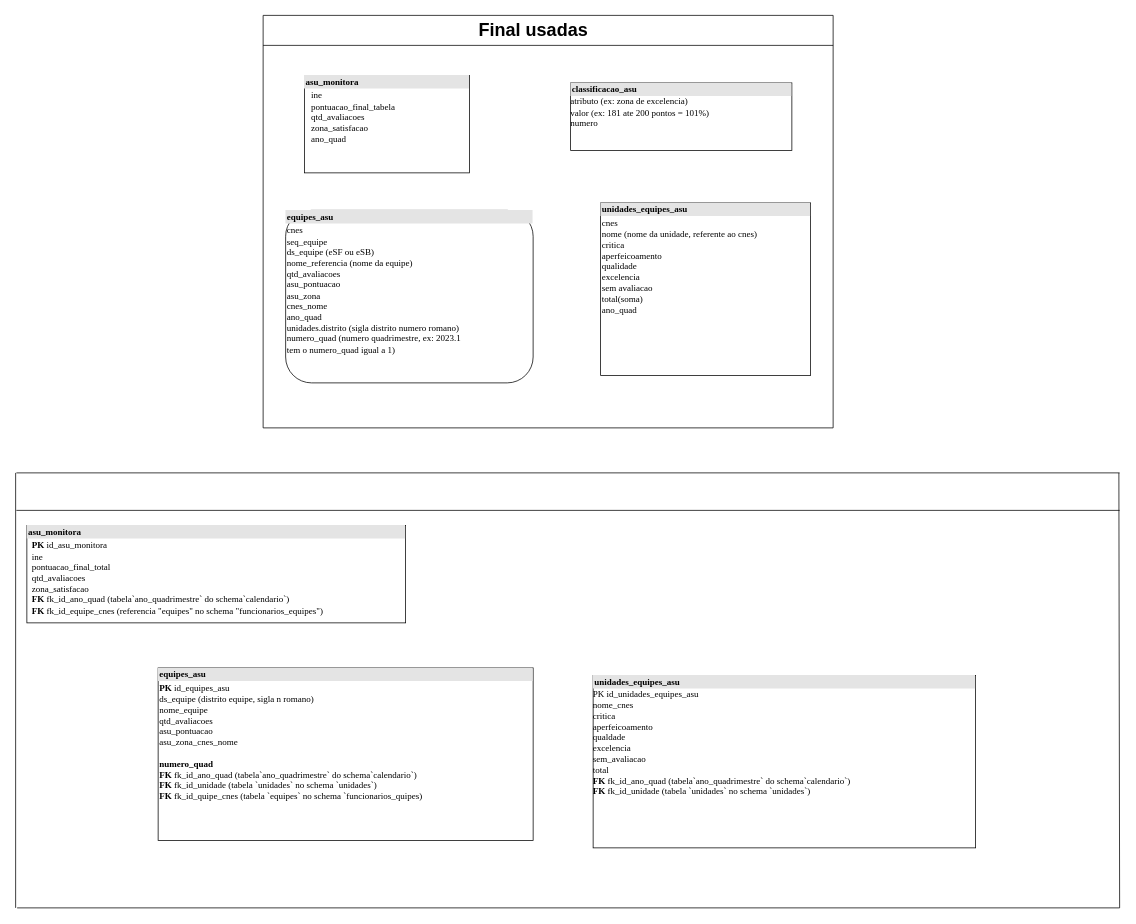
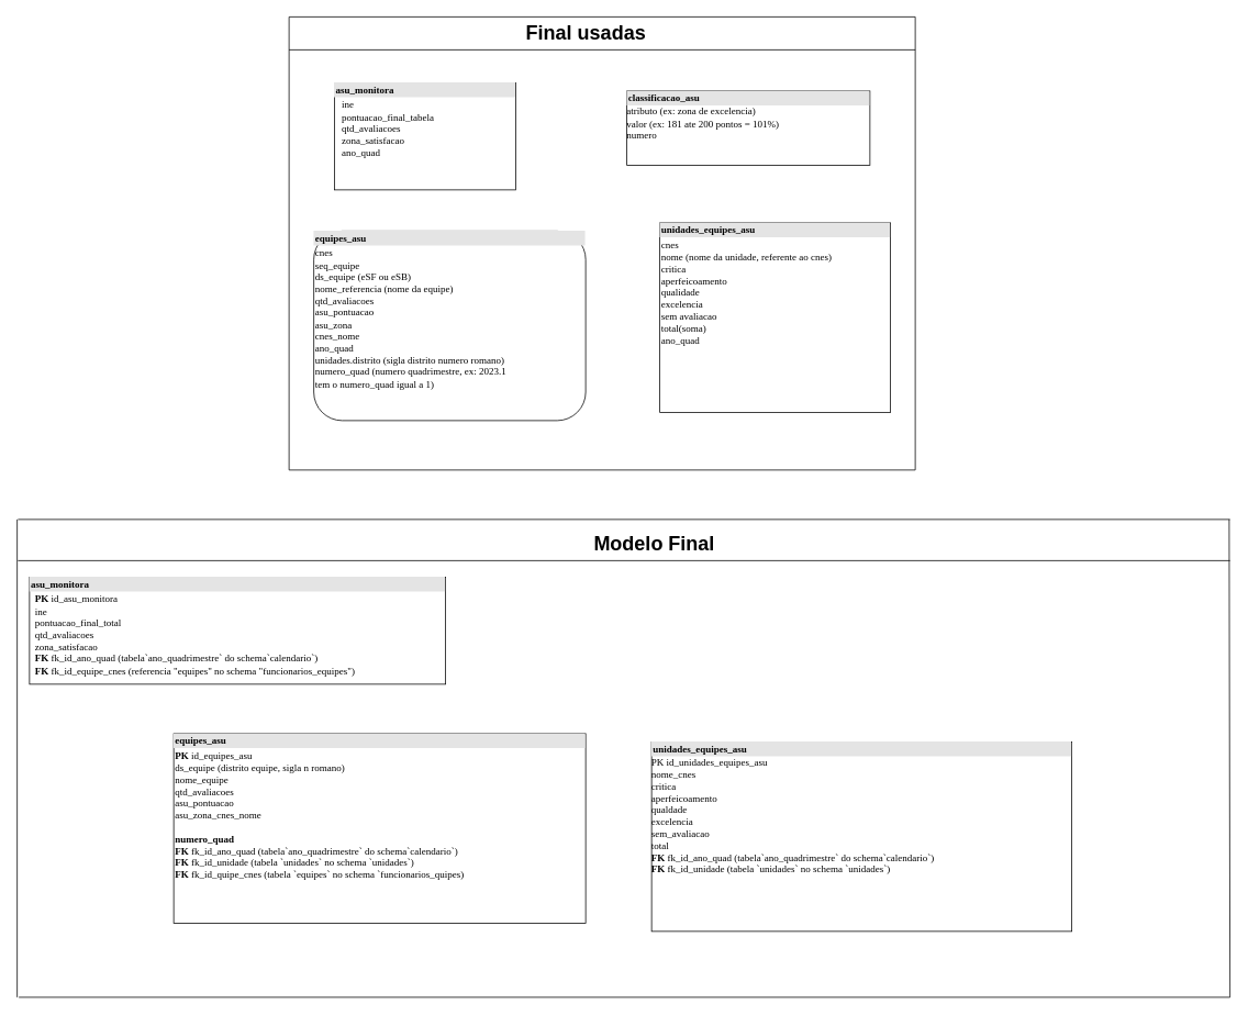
  <mxCell id="0" />
  <mxCell id="1" parent="0" />
  <mxCell id="2" value="&lt;div style=&quot;box-sizing:border-box;width:100%;background:#e4e4e4;padding:2px;&quot;&gt;&lt;b&gt;asu_monitora&lt;/b&gt;&lt;/div&gt;&lt;table style=&quot;width:100%;font-size:1em;&quot; cellpadding=&quot;2&quot; cellspacing=&quot;0&quot;&gt;&lt;tbody&gt;&lt;tr&gt;&lt;td&gt;&lt;br&gt;&lt;/td&gt;&lt;td&gt;ine&lt;br&gt;pontuacao_final_tabela&lt;br&gt;qtd_avaliacoes&lt;br&gt;zona_satisfacao&lt;br&gt;ano_quad&lt;br&gt;&lt;br&gt;&lt;/td&gt;&lt;/tr&gt;&lt;tr&gt;&lt;td&gt;&lt;/td&gt;&lt;td&gt;&lt;br&gt;&lt;br&gt;&lt;/td&gt;&lt;/tr&gt;&lt;tr&gt;&lt;td&gt;&lt;/td&gt;&lt;td&gt;&lt;br&gt;&lt;br&gt;&lt;/td&gt;&lt;/tr&gt;&lt;/tbody&gt;&lt;/table&gt;" style="verticalAlign=top;align=left;overflow=fill;html=1;rounded=0;shadow=0;comic=0;labelBackgroundColor=none;strokeWidth=1;fontFamily=Verdana;fontSize=12" vertex="1" parent="1"><mxGeometry x="405" y="100" width="220" height="130" as="geometry" /></mxCell>
  <mxCell id="3" value="Final usadas" style="text;strokeColor=none;fillColor=none;html=1;fontSize=24;fontStyle=1;verticalAlign=middle;align=center;" vertex="1" parent="1"><mxGeometry x="660" y="20" width="100" height="40" as="geometry" /></mxCell>
  <mxCell id="4" value="" style="endArrow=none;html=1;rounded=0;" edge="1" parent="1"><mxGeometry width="50" height="50" relative="1" as="geometry"><mxPoint x="350" y="570" as="sourcePoint" /><mxPoint x="350" y="20" as="targetPoint" /></mxGeometry></mxCell>
  <mxCell id="5" value="" style="endArrow=none;html=1;rounded=0;" edge="1" parent="1"><mxGeometry width="50" height="50" relative="1" as="geometry"><mxPoint x="1110" y="570" as="sourcePoint" /><mxPoint x="1110" y="20" as="targetPoint" /></mxGeometry></mxCell>
  <mxCell id="6" value="" style="endArrow=none;html=1;rounded=0;" edge="1" parent="1"><mxGeometry width="50" height="50" relative="1" as="geometry"><mxPoint x="1110" y="570" as="sourcePoint" /><mxPoint x="350" y="570" as="targetPoint" /></mxGeometry></mxCell>
  <mxCell id="7" value="" style="endArrow=none;html=1;rounded=0;" edge="1" parent="1"><mxGeometry width="50" height="50" relative="1" as="geometry"><mxPoint x="1110" y="20" as="sourcePoint" /><mxPoint x="350" y="20" as="targetPoint" /></mxGeometry></mxCell>
  <mxCell id="8" value="" style="endArrow=none;html=1;rounded=0;" edge="1" parent="1"><mxGeometry width="50" height="50" relative="1" as="geometry"><mxPoint x="1110" y="60" as="sourcePoint" /><mxPoint x="350" y="60" as="targetPoint" /></mxGeometry></mxCell>
  <mxCell id="9" value="&lt;div style=&quot;box-sizing:border-box;width:100%;background:#e4e4e4;padding:2px;&quot;&gt;&lt;b&gt;classificacao_asu&lt;/b&gt;&lt;/div&gt;atributo (ex: zona de excelencia)&lt;div&gt;valor (ex: 181 ate 200 pontos = 101%)&lt;/div&gt;&lt;div&gt;numero&lt;br&gt;&lt;table style=&quot;width:100%;font-size:1em;&quot; cellpadding=&quot;2&quot; cellspacing=&quot;0&quot;&gt;&lt;tbody&gt;&lt;tr&gt;&lt;td&gt;&lt;/td&gt;&lt;td&gt;&lt;br&gt;&lt;br&gt;&lt;br&gt;&lt;/td&gt;&lt;/tr&gt;&lt;tr&gt;&lt;td&gt;&lt;/td&gt;&lt;td&gt;&lt;br&gt;&lt;br&gt;&lt;/td&gt;&lt;/tr&gt;&lt;/tbody&gt;&lt;/table&gt;&lt;/div&gt;" style="verticalAlign=top;align=left;overflow=fill;html=1;rounded=0;shadow=0;comic=0;labelBackgroundColor=none;strokeWidth=1;fontFamily=Verdana;fontSize=12" vertex="1" parent="1"><mxGeometry x="760" y="110" width="295" height="90" as="geometry" /></mxCell>
  <mxCell id="10" value="&lt;div style=&quot;box-sizing:border-box;width:100%;background:#e4e4e4;padding:2px;&quot;&gt;&lt;b&gt;equipes_asu&lt;/b&gt;&lt;/div&gt;&lt;table style=&quot;width:100%;font-size:1em;&quot; cellpadding=&quot;2&quot; cellspacing=&quot;0&quot;&gt;&lt;tbody&gt;&lt;tr&gt;&lt;td&gt;cnes&lt;br&gt;seq_equipe&lt;br&gt;ds_equipe (eSF ou eSB)&lt;br&gt;nome_referencia (nome da equipe)&lt;br&gt;qtd_avaliacoes&lt;br&gt;asu_pontuacao&lt;br&gt;asu_zona&lt;br&gt;cnes_nome&lt;br&gt;ano_quad&lt;br&gt;unidades.distrito (sigla distrito numero romano)&lt;br&gt;numero_quad (numero quadrimestre, ex: 2023.1&amp;nbsp;&lt;br&gt;tem o numero_quad igual a 1)&lt;br&gt;&lt;br&gt;&lt;/td&gt;&lt;td&gt;&lt;/td&gt;&lt;/tr&gt;&lt;tr&gt;&lt;td&gt;&lt;/td&gt;&lt;td&gt;&lt;br&gt;&lt;br&gt;&lt;br&gt;&lt;/td&gt;&lt;/tr&gt;&lt;tr&gt;&lt;td&gt;&lt;/td&gt;&lt;td&gt;&lt;br&gt;&lt;br&gt;&lt;/td&gt;&lt;/tr&gt;&lt;/tbody&gt;&lt;/table&gt;" style="verticalAlign=top;align=left;overflow=fill;html=1;shadow=0;comic=0;labelBackgroundColor=none;strokeWidth=1;fontFamily=Verdana;fontSize=12;rounded=1;" vertex="1" parent="1"><mxGeometry x="380" y="280" width="330" height="230" as="geometry" /></mxCell>
  <mxCell id="11" value="&lt;div style=&quot;box-sizing:border-box;width:100%;background:#e4e4e4;padding:2px;&quot;&gt;&lt;b&gt;unidades_equipes_asu&lt;/b&gt;&lt;/div&gt;&lt;table style=&quot;width:100%;font-size:1em;&quot; cellpadding=&quot;2&quot; cellspacing=&quot;0&quot;&gt;&lt;tbody&gt;&lt;tr&gt;&lt;td&gt;cnes&lt;br&gt;nome (nome da unidade, referente ao cnes)&lt;br&gt;critica&lt;br&gt;aperfeicoamento&lt;br&gt;qualidade&lt;br&gt;excelencia&lt;br&gt;sem avaliacao&lt;br&gt;total(soma)&lt;br&gt;ano_quad&lt;br&gt;&lt;span style=&quot;color: rgba(0, 0, 0, 0); font-family: monospace; font-size: 0px;&quot;&gt;%3CmxGraphModel%3E%3Croot%3E%3CmxCell%20id%3D%220%22%2F%3E%3CmxCell%20id%3D%221%22%20parent%3D%220%22%2F%3E%3CmxCell%20id%3D%222%22%20value%3D%22%26lt%3Bdiv%20style%3D%26quot%3Bbox-sizing%3Aborder-box%3Bwidth%3A100%25%3Bbackground%3A%23e4e4e4%3Bpadding%3A2px%3B%26quot%3B%26gt%3B%26lt%3Bb%26gt%3Bequipes_asu%26lt%3B%2Fb%26gt%3B%26lt%3B%2Fdiv%26gt%3B%26lt%3Btable%20style%3D%26quot%3Bwidth%3A100%25%3Bfont-size%3A1em%3B%26quot%3B%20cellpadding%3D%26quot%3B2%26quot%3B%20cellspacing%3D%26quot%3B0%26quot%3B%26gt%3B%26lt%3Btbody%26gt%3B%26lt%3Btr%26gt%3B%26lt%3Btd%26gt%3Bcnes%26lt%3Bbr%26gt%3Bseq_equipe%26lt%3Bbr%26gt%3Bds_equipe%26lt%3Bbr%26gt%3Bnome_referencia%20(nome%20da%20equipe)%26lt%3Bbr%26gt%3Bqtd_avaliacoes%26lt%3Bbr%26gt%3Basu_pontuacao%26lt%3Bbr%26gt%3Basu_zona%26lt%3Bbr%26gt%3Bcnes_nome%26lt%3Bbr%26gt%3Bano_quad%26lt%3Bbr%26gt%3Bunidade(%20de%20I%20a%20VIII%20em%20algorismos%26lt%3Bbr%26gt%3Bromanos)%26lt%3Bbr%26gt%3Bnumero_quadrimestre%26amp%3Bnbsp%3B%26lt%3B%2Ftd%26gt%3B%26lt%3Btd%26gt%3B%26lt%3Bbr%26gt%3B%26lt%3B%2Ftd%26gt%3B%26lt%3B%2Ftr%26gt%3B%26lt%3Btr%26gt%3B%26lt%3Btd%26gt%3B%26lt%3B%2Ftd%26gt%3B%26lt%3Btd%26gt%3B%26lt%3Bbr%26gt%3B%26lt%3Bbr%26gt%3B%26lt%3Bbr%26gt%3B%26lt%3B%2Ftd%26gt%3B%26lt%3B%2Ftr%26gt%3B%26lt%3Btr%26gt%3B%26lt%3Btd%26gt%3B%26lt%3B%2Ftd%26gt%3B%26lt%3Btd%26gt%3B%26lt%3Bbr%26gt%3B%26lt%3Bbr%26gt%3B%26lt%3B%2Ftd%26gt%3B%26lt%3B%2Ftr%26gt%3B%26lt%3B%2Ftbody%26gt%3B%26lt%3B%2Ftable%26gt%3B%22%20style%3D%22verticalAlign%3Dtop%3Balign%3Dleft%3Boverflow%3Dfill%3Bhtml%3D1%3Brounded%3D0%3Bshadow%3D0%3Bcomic%3D0%3BlabelBackgroundColor%3Dnone%3BstrokeWidth%3D1%3BfontFamily%3DVerdana%3BfontSize%3D12%22%20vertex%3D%221%22%20parent%3D%221%22%3E%3CmxGeometry%20x%3D%22-795%22%20y%3D%22-1620%22%20width%3D%22220%22%20height%3D%22230%22%20as%3D%22geometry%22%2F%3E%3C%2FmxCell%3E%3C%2Froot%3E%3C%2FmxGraphModel%3E&lt;/span&gt;&lt;/td&gt;&lt;td&gt;&lt;br&gt;&lt;/td&gt;&lt;/tr&gt;&lt;tr&gt;&lt;td&gt;&lt;/td&gt;&lt;td&gt;&lt;br&gt;&lt;br&gt;&lt;br&gt;&lt;/td&gt;&lt;/tr&gt;&lt;tr&gt;&lt;td&gt;&lt;/td&gt;&lt;td&gt;&lt;br&gt;&lt;br&gt;&lt;/td&gt;&lt;/tr&gt;&lt;/tbody&gt;&lt;/table&gt;" style="verticalAlign=top;align=left;overflow=fill;html=1;rounded=0;shadow=0;comic=0;labelBackgroundColor=none;strokeWidth=1;fontFamily=Verdana;fontSize=12" vertex="1" parent="1"><mxGeometry x="800" y="270" width="280" height="230" as="geometry" /></mxCell>
+ <mxCell id="12" value="Modelo Final" style="text;strokeColor=none;fillColor=none;html=1;fontSize=24;fontStyle=1;verticalAlign=middle;align=center;" vertex="1" parent="1"><mxGeometry x="713" y="639" width="160" height="41" as="geometry" /></mxCell>
  <mxCell id="13" value="" style="endArrow=none;html=1;rounded=0;" edge="1" parent="1"><mxGeometry width="50" height="50" relative="1" as="geometry"><mxPoint x="20" y="1210" as="sourcePoint" /><mxPoint x="20" y="630" as="targetPoint" /></mxGeometry></mxCell>
  <mxCell id="14" value="" style="endArrow=none;html=1;rounded=0;" edge="1" parent="1"><mxGeometry width="50" height="50" relative="1" as="geometry"><mxPoint x="1492" y="1210" as="sourcePoint" /><mxPoint x="1491" y="630" as="targetPoint" /></mxGeometry></mxCell>
  <mxCell id="15" value="" style="endArrow=none;html=1;rounded=0;" edge="1" parent="1"><mxGeometry width="50" height="50" relative="1" as="geometry"><mxPoint x="1492" y="1210" as="sourcePoint" /><mxPoint x="22" y="1210" as="targetPoint" /></mxGeometry></mxCell>
  <mxCell id="16" value="" style="endArrow=none;html=1;rounded=0;" edge="1" parent="1"><mxGeometry width="50" height="50" relative="1" as="geometry"><mxPoint x="1492" y="630" as="sourcePoint" /><mxPoint x="21" y="630" as="targetPoint" /></mxGeometry></mxCell>
  <mxCell id="17" value="" style="endArrow=none;html=1;rounded=0;" edge="1" parent="1"><mxGeometry width="50" height="50" relative="1" as="geometry"><mxPoint x="1492" y="680" as="sourcePoint" /><mxPoint x="21" y="680" as="targetPoint" /></mxGeometry></mxCell>
  <mxCell id="18" value="&lt;div style=&quot;box-sizing:border-box;width:100%;background:#e4e4e4;padding:2px;&quot;&gt;&lt;b&gt;asu_monitora&lt;/b&gt;&lt;/div&gt;&lt;table style=&quot;width:100%;font-size:1em;&quot; cellpadding=&quot;2&quot; cellspacing=&quot;0&quot;&gt;&lt;tbody&gt;&lt;tr&gt;&lt;td&gt;&lt;/td&gt;&lt;td&gt;&lt;b&gt;PK &lt;/b&gt;id_asu_monitora&lt;br&gt;ine&lt;br&gt;pontuacao_final_total&lt;br&gt;qtd_avaliacoes&lt;br&gt;zona_satisfacao&lt;br&gt;&lt;b&gt;FK&lt;/b&gt;&amp;nbsp;fk_id_ano_quad (tabela`ano_quadrimestre` do schema`calendario`)&lt;br&gt;&lt;b&gt;FK &lt;/b&gt;fk_id_equipe_cnes (referencia &quot;equipes&quot; no schema &quot;funcionarios_equipes&quot;)&lt;br&gt;&lt;br&gt;&lt;/td&gt;&lt;/tr&gt;&lt;tr&gt;&lt;td&gt;&lt;/td&gt;&lt;td&gt;&lt;br&gt;&lt;br&gt;&lt;/td&gt;&lt;/tr&gt;&lt;tr&gt;&lt;td&gt;&lt;/td&gt;&lt;td&gt;&lt;br&gt;&lt;br&gt;&lt;/td&gt;&lt;/tr&gt;&lt;/tbody&gt;&lt;/table&gt;" style="verticalAlign=top;align=left;overflow=fill;html=1;rounded=0;shadow=0;comic=0;labelBackgroundColor=none;strokeWidth=1;fontFamily=Verdana;fontSize=12" vertex="1" parent="1"><mxGeometry x="35" y="700" width="505" height="130" as="geometry" /></mxCell>
  <mxCell id="19" value="&lt;div style=&quot;box-sizing:border-box;width:100%;background:#e4e4e4;padding:2px;&quot;&gt;&lt;b&gt;equipes_asu&lt;/b&gt;&lt;/div&gt;&lt;table style=&quot;width:100%;font-size:1em;&quot; cellpadding=&quot;2&quot; cellspacing=&quot;0&quot;&gt;&lt;tbody&gt;&lt;tr&gt;&lt;td&gt;&lt;b&gt;PK &lt;/b&gt;id_equipes_asu&lt;br&gt;ds_equipe (distrito equipe, sigla n romano)&lt;br&gt;nome_equipe&lt;br&gt;qtd_avaliacoes&lt;br&gt;asu_pontuacao&lt;br&gt;asu_zona_cnes_nome&lt;br&gt;&lt;br&gt;&lt;b&gt;numero_quad&lt;/b&gt;&lt;br&gt;&lt;b&gt;FK&amp;nbsp;&lt;/b&gt;fk_id_ano_quad (tabela`ano_quadrimestre` do schema`calendario`)&lt;br&gt;&lt;b&gt;FK&amp;nbsp;&lt;/b&gt;fk_id_unidade (tabela `unidades` no schema `unidades`)&lt;br&gt;&lt;b&gt;FK&amp;nbsp;&lt;/b&gt;fk_id_quipe_cnes (tabela `equipes` no schema `funcionarios_quipes)&lt;br&gt;&lt;br&gt;&lt;br&gt;&lt;/td&gt;&lt;td&gt;&lt;/td&gt;&lt;/tr&gt;&lt;tr&gt;&lt;td&gt;&lt;/td&gt;&lt;td&gt;&lt;br&gt;&lt;br&gt;&lt;br&gt;&lt;/td&gt;&lt;/tr&gt;&lt;tr&gt;&lt;td&gt;&lt;/td&gt;&lt;td&gt;&lt;br&gt;&lt;br&gt;&lt;/td&gt;&lt;/tr&gt;&lt;/tbody&gt;&lt;/table&gt;" style="verticalAlign=top;align=left;overflow=fill;html=1;rounded=0;shadow=0;comic=0;labelBackgroundColor=none;strokeWidth=1;fontFamily=Verdana;fontSize=12" vertex="1" parent="1"><mxGeometry x="210" y="890" width="500" height="230" as="geometry" /></mxCell>
  <mxCell id="20" value="&lt;div style=&quot;box-sizing:border-box;width:100%;background:#e4e4e4;padding:2px;&quot;&gt;&lt;b&gt;unidades_equipes_asu&lt;/b&gt;&lt;/div&gt;PK id_unidades_equipes_asu&lt;div&gt;nome_cnes&lt;/div&gt;&lt;div&gt;critica&lt;/div&gt;&lt;div&gt;aperfeicoamento&lt;/div&gt;&lt;div&gt;qualdade&lt;/div&gt;&lt;div&gt;excelencia&lt;/div&gt;&lt;div&gt;sem_avaliacao&lt;/div&gt;&lt;div&gt;total&lt;/div&gt;&lt;div&gt;&lt;b&gt;FK&amp;nbsp;&lt;/b&gt;fk_id_ano_quad (tabela`ano_quadrimestre` do schema`calendario`)&lt;br&gt;&lt;/div&gt;&lt;div&gt;&lt;b&gt;FK&lt;/b&gt; fk_id_unidade (tabela `unidades` no schema `unidades`)&lt;br&gt;&lt;/div&gt;&lt;div&gt;&lt;br&gt;&lt;/div&gt;&lt;div&gt;&lt;br&gt;&lt;table style=&quot;width:100%;font-size:1em;&quot; cellpadding=&quot;2&quot; cellspacing=&quot;0&quot;&gt;&lt;tbody&gt;&lt;tr&gt;&lt;td&gt;&lt;br&gt;&lt;span style=&quot;color: rgba(0, 0, 0, 0); font-family: monospace; font-size: 0px;&quot;&gt;%3CmxGraphModel%3E%3Croot%3E%3CmxCell%20id%3D%220%22%2F%3E%3CmxCell%20id%3D%221%22%20parent%3D%220%22%2F%3E%3CmxCell%20id%3D%222%22%20value%3D%22%26lt%3Bdiv%20style%3D%26quot%3Bbox-sizing%3Aborder-box%3Bwidth%3A100%25%3Bbackground%3A%23e4e4e4%3Bpadding%3A2px%3B%26quot%3B%26gt%3B%26lt%3Bb%26gt%3Bequipes_asu%26lt%3B%2Fb%26gt%3B%26lt%3B%2Fdiv%26gt%3B%26lt%3Btable%20style%3D%26quot%3Bwidth%3A100%25%3Bfont-size%3A1em%3B%26quot%3B%20cellpadding%3D%26quot%3B2%26quot%3B%20cellspacing%3D%26quot%3B0%26quot%3B%26gt%3B%26lt%3Btbody%26gt%3B%26lt%3Btr%26gt%3B%26lt%3Btd%26gt%3Bcnes%26lt%3Bbr%26gt%3Bseq_equipe%26lt%3Bbr%26gt%3Bds_equipe%26lt%3Bbr%26gt%3Bnome_referencia%20(nome%20da%20equipe)%26lt%3Bbr%26gt%3Bqtd_avaliacoes%26lt%3Bbr%26gt%3Basu_pontuacao%26lt%3Bbr%26gt%3Basu_zona%26lt%3Bbr%26gt%3Bcnes_nome%26lt%3Bbr%26gt%3Bano_quad%26lt%3Bbr%26gt%3Bunidade(%20de%20I%20a%20VIII%20em%20algorismos%26lt%3Bbr%26gt%3Bromanos)%26lt%3Bbr%26gt%3Bnumero_quadrimestre%26amp%3Bnbsp%3B%26lt%3B%2Ftd%26gt%3B%26lt%3Btd%26gt%3B%26lt%3Bbr%26gt%3B%26lt%3B%2Ftd%26gt%3B%26lt%3B%2Ftr%26gt%3B%26lt%3Btr%26gt%3B%26lt%3Btd%26gt%3B%26lt%3B%2Ftd%26gt%3B%26lt%3Btd%26gt%3B%26lt%3Bbr%26gt%3B%26lt%3Bbr%26gt%3B%26lt%3Bbr%26gt%3B%26lt%3B%2Ftd%26gt%3B%26lt%3B%2Ftr%26gt%3B%26lt%3Btr%26gt%3B%26lt%3Btd%26gt%3B%26lt%3B%2Ftd%26gt%3B%26lt%3Btd%26gt%3B%26lt%3Bbr%26gt%3B%26lt%3Bbr%26gt%3B%26lt%3B%2Ftd%26gt%3B%26lt%3B%2Ftr%26gt%3B%26lt%3B%2Ftbody%26gt%3B%26lt%3B%2Ftable%26gt%3B%22%20style%3D%22verticalAlign%3Dtop%3Balign%3Dleft%3Boverflow%3Dfill%3Bhtml%3D1%3Brounded%3D0%3Bshadow%3D0%3Bcomic%3D0%3BlabelBackgroundColor%3Dnone%3BstrokeWidth%3D1%3BfontFamily%3DVerdana%3BfontSize%3D12%22%20vertex%3D%221%22%20parent%3D%221%22%3E%3CmxGeometry%20x%3D%22-795%22%20y%3D%22-1620%22%20width%3D%22220%22%20height%3D%22230%22%20as%3D%22geometry%22%2F%3E%3C%2FmxCell%3E%3C%2Froot%3E%3C%2FmxGraphModel%3E&lt;/span&gt;&lt;/td&gt;&lt;td&gt;&lt;br&gt;&lt;/td&gt;&lt;/tr&gt;&lt;tr&gt;&lt;td&gt;&lt;/td&gt;&lt;td&gt;&lt;br&gt;&lt;br&gt;&lt;br&gt;&lt;/td&gt;&lt;/tr&gt;&lt;tr&gt;&lt;td&gt;&lt;/td&gt;&lt;td&gt;&lt;br&gt;&lt;br&gt;&lt;/td&gt;&lt;/tr&gt;&lt;/tbody&gt;&lt;/table&gt;&lt;/div&gt;" style="verticalAlign=top;align=left;overflow=fill;html=1;rounded=0;shadow=0;comic=0;labelBackgroundColor=none;strokeWidth=1;fontFamily=Verdana;fontSize=12" vertex="1" parent="1"><mxGeometry x="790" y="900" width="510" height="230" as="geometry" /></mxCell>
